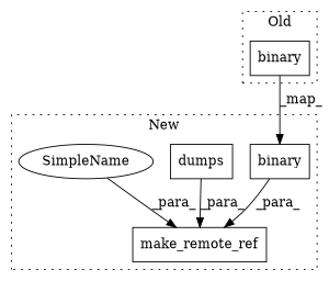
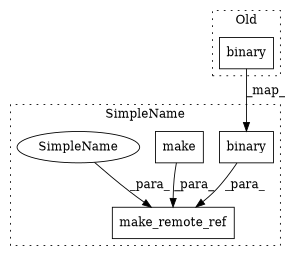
  digraph {
    fontname="DejaVu Serif"
    node [a=32 fontname="DejaVu Serif" l=8 shape=box]
    edge [fontname="DejaVu Serif"]
    n1 [label=binary s=6559]
    n2 [l="16,1" label=make_remote_ref s="6526,6603"]
-   n3 [l="6,1" label=dumps s="6580,6602"]
+   n3 [l="6,1" label=make s="6580,6602"]
    n4 [a=42 l=16 label=SimpleName s=6586 shape=ellipse]
    n5 [label=binary s=3428]
    subgraph cluster_1 {
-     label=New
+     label=SimpleName
      style=dotted
      n1
      n2
      n3
      n4
    }
    subgraph cluster_2 {
      label=Old
      style=dotted
      n5
    }
    n1 -> n2 [label=_para_]
    n3 -> n2 [label=_para_]
    n4 -> n2 [label=_para_]
    n5 -> n1 [label=_map_]
  }
